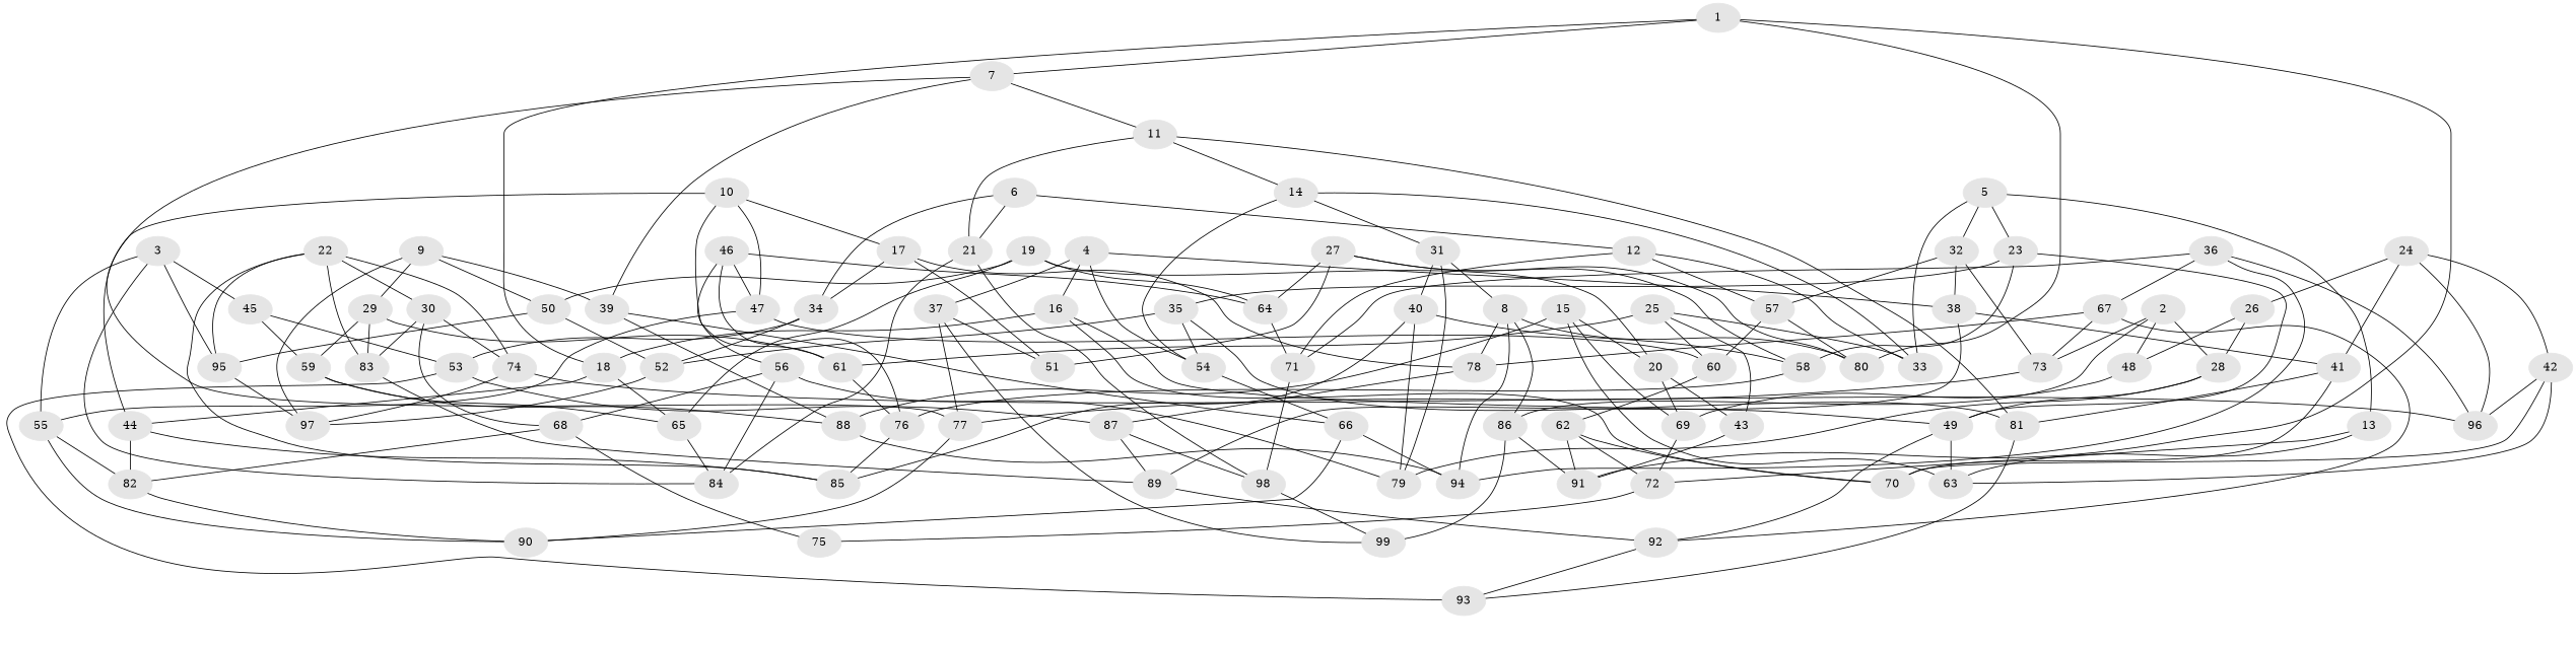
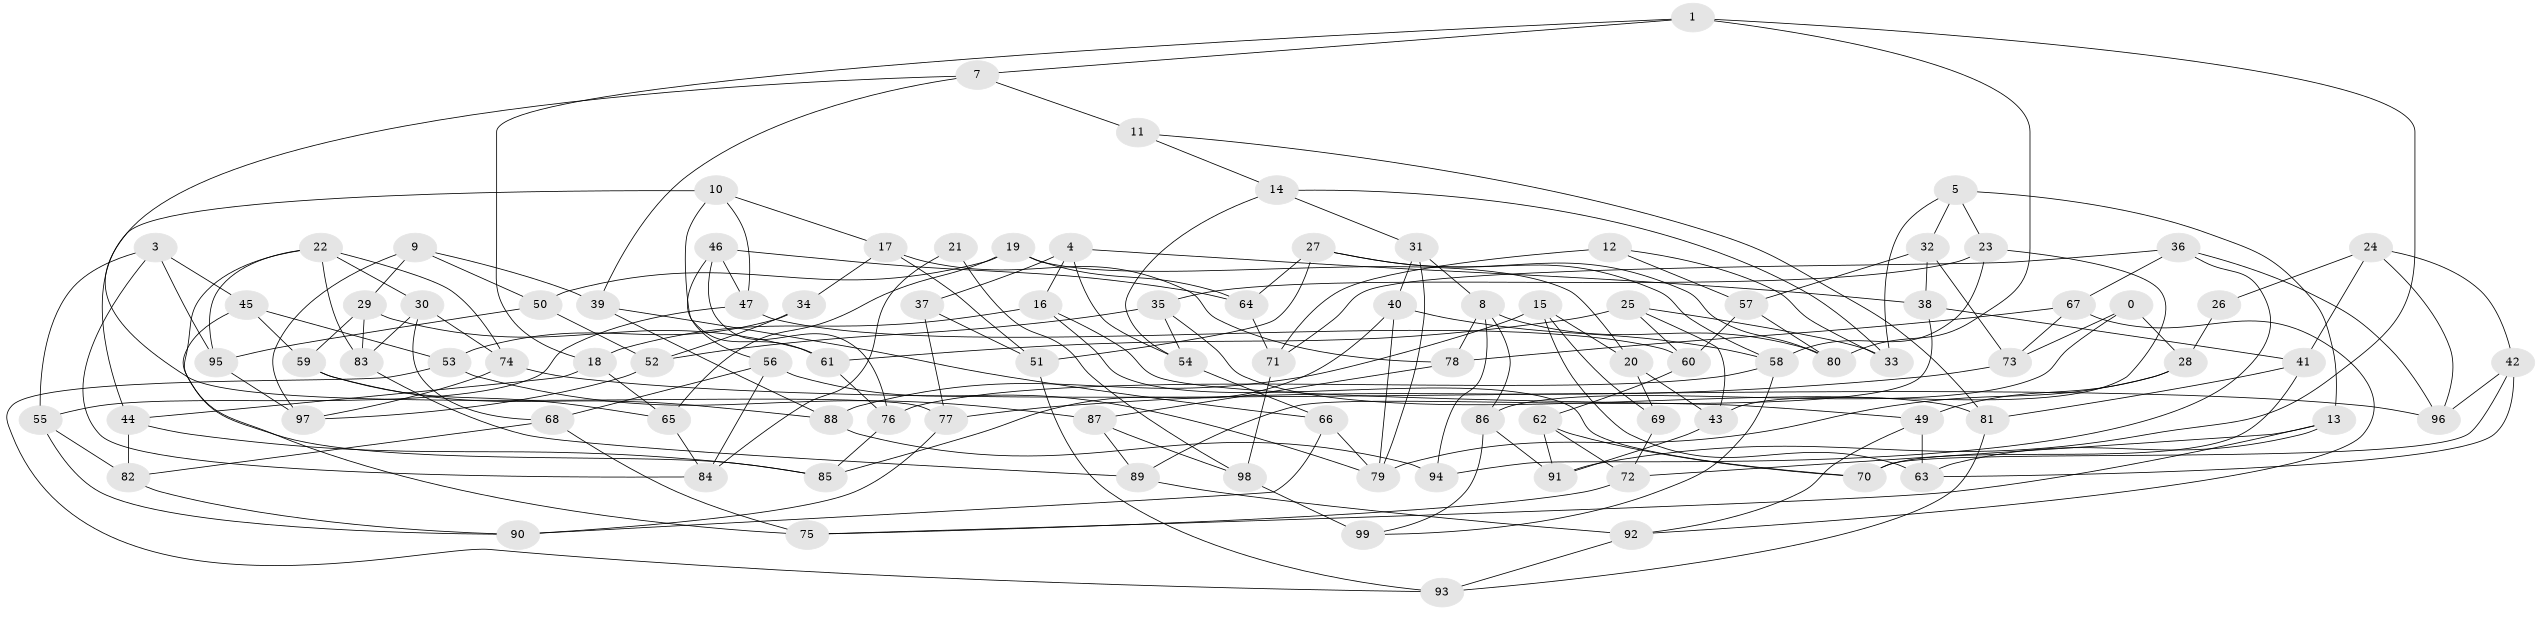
  graph {
    node [color=gray90 style=filled]
    1
    7
    18
    80
    91
    11
    39
    77
    44
    65
-   2
+   2 [label=0]
    28
-   48
    73
    86
    49
    79
    69
    99
    3
    45
    55
    84
    95
    75
    59
    53
    82
    90
    97
    4
    16
    37
    38
    54
    70
    51
    41
    89
    66
    5
    13
    23
    32
    33
    63
    72
    43
    35
    58
    57
-   6
    12
    21
    34
    71
    98
    52
    83
    14
    81
    88
    8
    78
    94
    87
    9
    29
    50
    61
    10
    17
    47
    85
    60
    76
    31
    93
    40
    15
    20
    92
    19
    64
    22
    30
    74
    68
    96
    24
    26
    42
    25
    62
    27
    36
    67
    46
    56
    1 -- 7
    1 -- 18
    1 -- 80
    1 -- 91
    7 -- 11
    7 -- 39
    7 -- 77
    18 -- 44
    18 -- 65
-   11 -- 21
    11 -- 14
    11 -- 81
    39 -- 66
    39 -- 88
    77 -- 90
    44 -- 82
    44 -- 85
    65 -- 84
    2 -- 28
-   2 -- 48
    2 -- 73
    2 -- 86
    28 -- 49
    28 -- 79
-   48 -- 69
    73 -- 77
    86 -- 91
    86 -- 99
    49 -- 63
    49 -- 92
    69 -- 72
    3 -- 45
    3 -- 55
    3 -- 84
    3 -- 95
+   45 -- 75
    45 -- 59
    45 -- 53
    55 -- 82
    55 -- 90
    95 -- 97
    59 -- 65
    59 -- 88
    53 -- 87
    53 -- 93
    82 -- 90
    4 -- 16
    4 -- 37
    4 -- 38
    4 -- 54
    16 -- 18
    16 -- 49
    16 -- 70
    37 -- 77
-   37 -- 99
+   58 -- 99
    37 -- 51
    38 -- 41
    38 -- 89
    54 -- 66
+   51 -- 93
    41 -- 70
    41 -- 81
    89 -- 92
    66 -- 90
-   66 -- 94
+   66 -- 79
    5 -- 13
    5 -- 23
    5 -- 32
    5 -- 33
+   13 -- 75
    13 -- 63
    13 -- 72
-   23 -- 49
+   23 -- 43
    23 -- 35
    23 -- 58
    32 -- 73
    32 -- 38
    32 -- 57
    72 -- 75
    43 -- 91
    35 -- 54
    35 -- 52
    35 -- 81
    58 -- 76
    57 -- 80
    57 -- 60
-   6 -- 12
-   6 -- 21
-   6 -- 34
    12 -- 33
    12 -- 57
    12 -- 71
    21 -- 84
    21 -- 98
    34 -- 53
    34 -- 52
    71 -- 98
    98 -- 99
    52 -- 97
    83 -- 89
    14 -- 54
    14 -- 33
    14 -- 31
    81 -- 93
    88 -- 94
    8 -- 80
    8 -- 86
    8 -- 78
    8 -- 94
    78 -- 87
    87 -- 89
    87 -- 98
    9 -- 39
    9 -- 97
    9 -- 29
    9 -- 50
    29 -- 59
    29 -- 83
    29 -- 61
    50 -- 95
    50 -- 52
    61 -- 76
    10 -- 44
    10 -- 61
    10 -- 17
    10 -- 47
    17 -- 51
    17 -- 34
    17 -- 78
    47 -- 55
    47 -- 60
    60 -- 62
    76 -- 85
    31 -- 79
    31 -- 8
    31 -- 40
    40 -- 79
    40 -- 58
    40 -- 85
    15 -- 69
    15 -- 63
    15 -- 88
    15 -- 20
    20 -- 69
    20 -- 43
    92 -- 93
    19 -- 65
    19 -- 50
    19 -- 20
    19 -- 64
    64 -- 71
    22 -- 95
    22 -- 83
    22 -- 85
    22 -- 30
    22 -- 74
    30 -- 83
    30 -- 74
    30 -- 68
    74 -- 97
    74 -- 96
    68 -- 75
    68 -- 82
    24 -- 41
    24 -- 96
    24 -- 26
    24 -- 42
    26 -- 28
-   26 -- 48
    42 -- 70
    42 -- 63
    42 -- 96
    25 -- 33
    25 -- 43
    25 -- 61
    25 -- 60
    62 -- 91
    62 -- 70
    62 -- 72
    27 -- 80
    27 -- 51
    27 -- 58
    27 -- 64
    36 -- 71
    36 -- 94
    36 -- 96
    36 -- 67
    67 -- 73
    67 -- 78
    67 -- 92
    46 -- 47
    46 -- 76
    46 -- 64
    46 -- 56
    56 -- 79
    56 -- 84
    56 -- 68
  }
